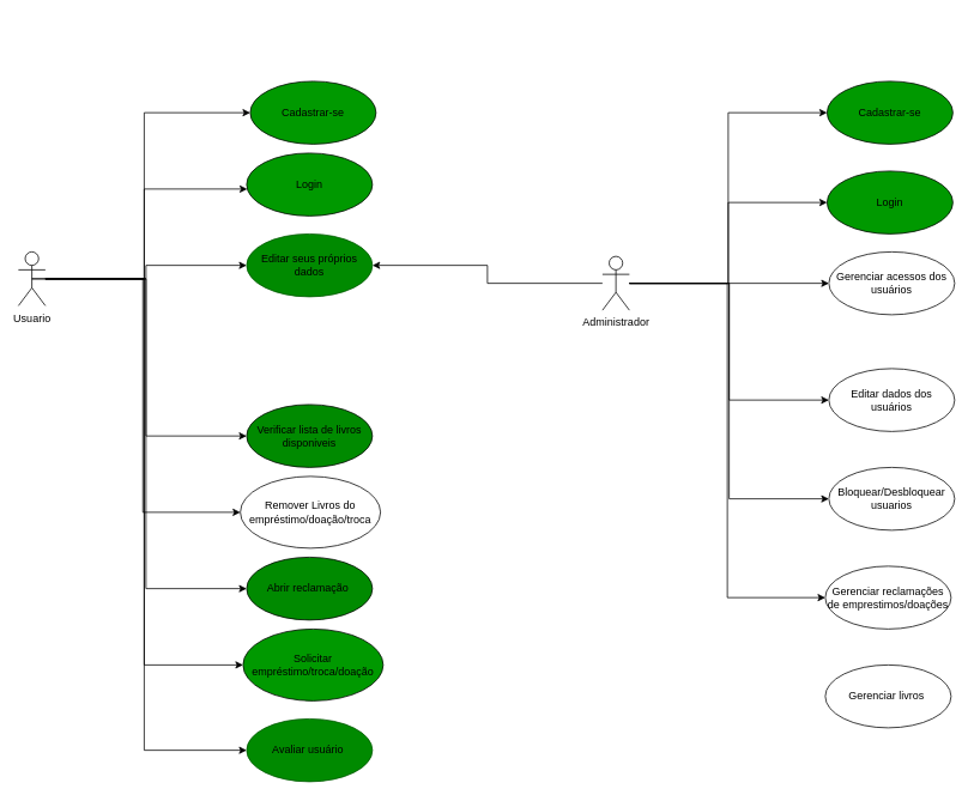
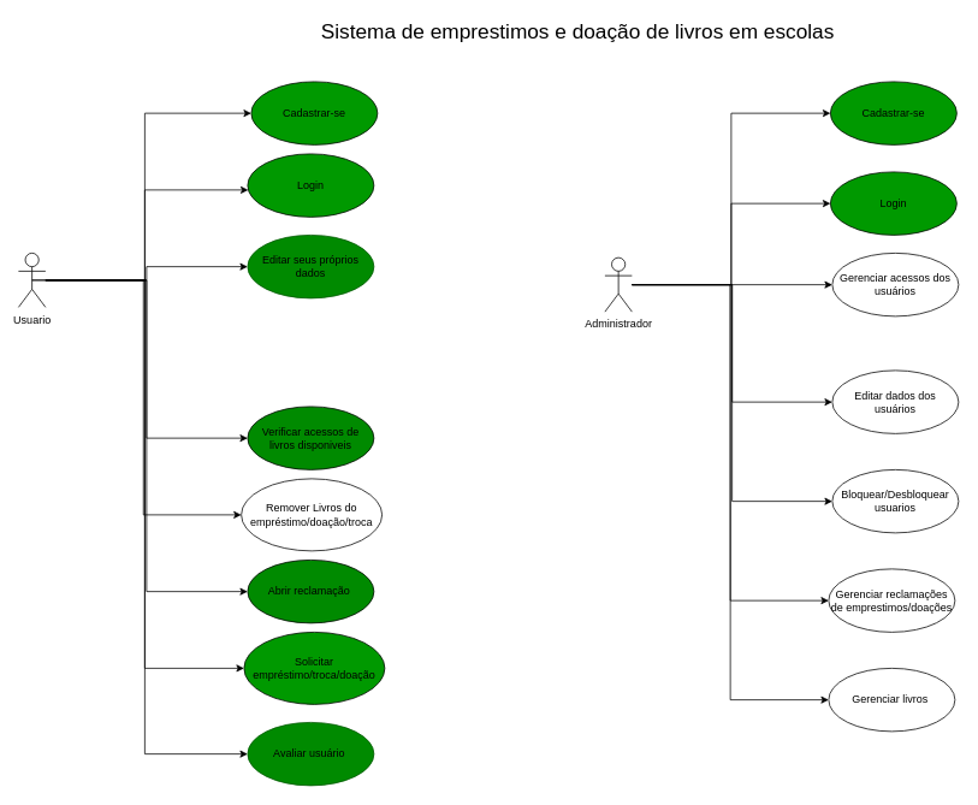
  <mxCell id="0" />
  <mxCell id="1" parent="0" />
  <mxCell id="2" style="edgeStyle=orthogonalEdgeStyle;rounded=0;orthogonalLoop=1;jettySize=auto;html=1;entryX=0;entryY=0.5;entryDx=0;entryDy=0;" parent="1" source="10" target="20" edge="1"><mxGeometry relative="1" as="geometry"><Array as="points"><mxPoint x="160" y="310" /><mxPoint x="160" y="125" /></Array></mxGeometry></mxCell>
  <mxCell id="3" style="edgeStyle=orthogonalEdgeStyle;rounded=0;orthogonalLoop=1;jettySize=auto;html=1;" parent="1" source="10" target="19" edge="1"><mxGeometry relative="1" as="geometry"><Array as="points"><mxPoint x="160" y="310" /><mxPoint x="160" y="210" /></Array></mxGeometry></mxCell>
  <mxCell id="4" style="edgeStyle=orthogonalEdgeStyle;rounded=0;orthogonalLoop=1;jettySize=auto;html=1;entryX=0;entryY=0.5;entryDx=0;entryDy=0;" parent="1" source="10" target="23" edge="1"><mxGeometry relative="1" as="geometry" /></mxCell>
  <mxCell id="5" style="edgeStyle=orthogonalEdgeStyle;rounded=0;orthogonalLoop=1;jettySize=auto;html=1;entryX=0;entryY=0.5;entryDx=0;entryDy=0;" parent="1" source="10" target="21" edge="1"><mxGeometry relative="1" as="geometry" /></mxCell>
  <mxCell id="6" style="edgeStyle=orthogonalEdgeStyle;rounded=0;orthogonalLoop=1;jettySize=auto;html=1;exitX=0.5;exitY=0.5;exitDx=0;exitDy=0;exitPerimeter=0;entryX=0;entryY=0.5;entryDx=0;entryDy=0;" parent="1" source="10" target="22" edge="1"><mxGeometry relative="1" as="geometry" /></mxCell>
  <mxCell id="7" style="edgeStyle=orthogonalEdgeStyle;rounded=0;orthogonalLoop=1;jettySize=auto;html=1;entryX=0;entryY=0.5;entryDx=0;entryDy=0;exitX=0.5;exitY=0.5;exitDx=0;exitDy=0;exitPerimeter=0;" parent="1" source="10" target="24" edge="1"><mxGeometry relative="1" as="geometry"><Array as="points"><mxPoint x="160" y="310" /><mxPoint x="160" y="835" /></Array><mxPoint x="50" y="290" as="sourcePoint" /><mxPoint x="275" y="915" as="targetPoint" /></mxGeometry></mxCell>
  <mxCell id="8" style="edgeStyle=orthogonalEdgeStyle;rounded=0;orthogonalLoop=1;jettySize=auto;html=1;" parent="1" source="10" target="27" edge="1"><mxGeometry relative="1" as="geometry" /></mxCell>
  <mxCell id="9" style="edgeStyle=orthogonalEdgeStyle;rounded=0;orthogonalLoop=1;jettySize=auto;html=1;entryX=0;entryY=0.5;entryDx=0;entryDy=0;" parent="1" source="10" target="28" edge="1"><mxGeometry relative="1" as="geometry" /></mxCell>
  <mxCell id="10" value="Usuario" style="shape=umlActor;verticalLabelPosition=bottom;verticalAlign=top;html=1;" parent="1" vertex="1"><mxGeometry x="20" y="280" width="30" height="60" as="geometry" /></mxCell>
  <mxCell id="11" style="edgeStyle=orthogonalEdgeStyle;rounded=0;orthogonalLoop=1;jettySize=auto;html=1;entryX=0;entryY=0.5;entryDx=0;entryDy=0;" parent="1" source="18" target="25" edge="1"><mxGeometry relative="1" as="geometry" /></mxCell>
  <mxCell id="12" style="edgeStyle=orthogonalEdgeStyle;rounded=0;orthogonalLoop=1;jettySize=auto;html=1;entryX=0;entryY=0.5;entryDx=0;entryDy=0;" parent="1" source="18" target="26" edge="1"><mxGeometry relative="1" as="geometry" /></mxCell>
  <mxCell id="13" style="edgeStyle=orthogonalEdgeStyle;rounded=0;orthogonalLoop=1;jettySize=auto;html=1;entryX=0;entryY=0.5;entryDx=0;entryDy=0;" parent="1" source="18" target="29" edge="1"><mxGeometry relative="1" as="geometry" /></mxCell>
  <mxCell id="14" style="edgeStyle=orthogonalEdgeStyle;rounded=0;orthogonalLoop=1;jettySize=auto;html=1;entryX=0;entryY=0.5;entryDx=0;entryDy=0;" parent="1" source="18" target="31" edge="1"><mxGeometry relative="1" as="geometry" /></mxCell>
  <mxCell id="15" style="edgeStyle=orthogonalEdgeStyle;rounded=0;orthogonalLoop=1;jettySize=auto;html=1;entryX=0;entryY=0.5;entryDx=0;entryDy=0;" parent="1" source="18" target="32" edge="1"><mxGeometry relative="1" as="geometry"><Array as="points"><mxPoint x="810" y="315" /><mxPoint x="810" y="225" /></Array></mxGeometry></mxCell>
  <mxCell id="16" style="edgeStyle=orthogonalEdgeStyle;rounded=0;orthogonalLoop=1;jettySize=auto;html=1;entryX=0;entryY=0.5;entryDx=0;entryDy=0;" parent="1" source="18" target="33" edge="1"><mxGeometry relative="1" as="geometry"><Array as="points"><mxPoint x="920" y="315" /></Array></mxGeometry></mxCell>
- <mxCell id="17" style="edgeStyle=orthogonalEdgeStyle;rounded=0;orthogonalLoop=1;jettySize=auto;html=1;" parent="1" source="18" target="27" edge="1"><mxGeometry relative="1" as="geometry" /></mxCell>
+ <mxCell id="17" style="edgeStyle=orthogonalEdgeStyle;rounded=0;orthogonalLoop=1;jettySize=auto;html=1;entryX=0;entryY=0.5;entryDx=0;entryDy=0;" parent="1" source="18" target="34" edge="1"><mxGeometry relative="1" as="geometry" /></mxCell>
  <mxCell id="18" value="Administrador" style="shape=umlActor;verticalLabelPosition=bottom;verticalAlign=top;html=1;" parent="1" vertex="1"><mxGeometry x="670" y="285" width="30" height="60" as="geometry" /></mxCell>
  <mxCell id="19" value="Login" style="ellipse;whiteSpace=wrap;html=1;fillColor=#009900;" parent="1" vertex="1"><mxGeometry x="274" y="170" width="140" height="70" as="geometry" /></mxCell>
  <mxCell id="20" value="Cadastrar-se" style="ellipse;whiteSpace=wrap;html=1;fillColor=#009900;" parent="1" vertex="1"><mxGeometry x="278" y="90" width="140" height="70" as="geometry" /></mxCell>
  <mxCell id="21" value="Remover Livros do empréstimo/doação/troca" style="ellipse;whiteSpace=wrap;html=1;" parent="1" vertex="1"><mxGeometry x="267" y="530" width="156" height="80" as="geometry" /></mxCell>
  <mxCell id="22" value="Solicitar empréstimo/troca/doação" style="ellipse;whiteSpace=wrap;html=1;fillColor=#009900;" parent="1" vertex="1"><mxGeometry x="270" y="700" width="156" height="80" as="geometry" /></mxCell>
- <mxCell id="23" value="Verificar lista de livros disponiveis" style="ellipse;whiteSpace=wrap;html=1;fillColor=#008a00;strokeColor=default;fontColor=#000000;labelBackgroundColor=none;" parent="1" vertex="1"><mxGeometry x="274" y="450" width="140" height="70" as="geometry" /></mxCell>
+ <mxCell id="23" value="Verificar acessos de livros disponiveis" style="ellipse;whiteSpace=wrap;html=1;fillColor=#008a00;strokeColor=default;fontColor=#000000;labelBackgroundColor=none;" parent="1" vertex="1"><mxGeometry x="274" y="450" width="140" height="70" as="geometry" /></mxCell>
  <mxCell id="24" value="Avaliar usuário&amp;nbsp;" style="ellipse;whiteSpace=wrap;html=1;fillColor=#008a00;fontColor=#000000;strokeColor=#005700;" parent="1" vertex="1"><mxGeometry x="274" y="800" width="140" height="70" as="geometry" /></mxCell>
  <mxCell id="25" value="Editar dados dos usuários" style="ellipse;whiteSpace=wrap;html=1;" parent="1" vertex="1"><mxGeometry x="922" y="410" width="140" height="70" as="geometry" /></mxCell>
  <mxCell id="26" value="Bloquear/Desbloquear usuarios" style="ellipse;whiteSpace=wrap;html=1;" parent="1" vertex="1"><mxGeometry x="922" y="520" width="140" height="70" as="geometry" /></mxCell>
  <mxCell id="27" value="Editar seus próprios dados" style="ellipse;whiteSpace=wrap;html=1;fillColor=#008a00;fontColor=#000000;strokeColor=#005700;" parent="1" vertex="1"><mxGeometry x="274" y="260" width="140" height="70" as="geometry" /></mxCell>
  <mxCell id="28" value="Abrir reclamação&amp;nbsp;" style="ellipse;whiteSpace=wrap;html=1;fillColor=#008a00;strokeColor=#000000;fontColor=#000000;" parent="1" vertex="1"><mxGeometry x="274" y="620" width="140" height="70" as="geometry" /></mxCell>
  <mxCell id="29" value="Gerenciar reclamações de emprestimos/doações" style="ellipse;whiteSpace=wrap;html=1;" parent="1" vertex="1"><mxGeometry x="918" y="630" width="140" height="70" as="geometry" /></mxCell>
+ <mxCell id="30" value="&lt;font style=&quot;font-size: 23px;&quot;&gt;Sistema de emprestimos e doação de livros em escolas&lt;/font&gt;" style="text;html=1;align=center;verticalAlign=middle;whiteSpace=wrap;rounded=0;" parent="1" vertex="1"><mxGeometry x="310" y="20" width="660" height="30" as="geometry" /></mxCell>
  <mxCell id="31" value="Cadastrar-se" style="ellipse;whiteSpace=wrap;html=1;fillColor=#009900;" parent="1" vertex="1"><mxGeometry x="920" y="90" width="140" height="70" as="geometry" /></mxCell>
  <mxCell id="32" value="Login" style="ellipse;whiteSpace=wrap;html=1;fillColor=#009900;" parent="1" vertex="1"><mxGeometry x="920" y="190" width="140" height="70" as="geometry" /></mxCell>
  <mxCell id="33" value="Gerenciar acessos dos usuários" style="ellipse;whiteSpace=wrap;html=1;" parent="1" vertex="1"><mxGeometry x="922" y="280" width="140" height="70" as="geometry" /></mxCell>
  <mxCell id="34" value="Gerenciar&lt;span style=&quot;background-color: initial;&quot;&gt;&amp;nbsp;livros&amp;nbsp;&lt;/span&gt;" style="ellipse;whiteSpace=wrap;html=1;" parent="1" vertex="1"><mxGeometry x="918" y="740" width="140" height="70" as="geometry" /></mxCell>
